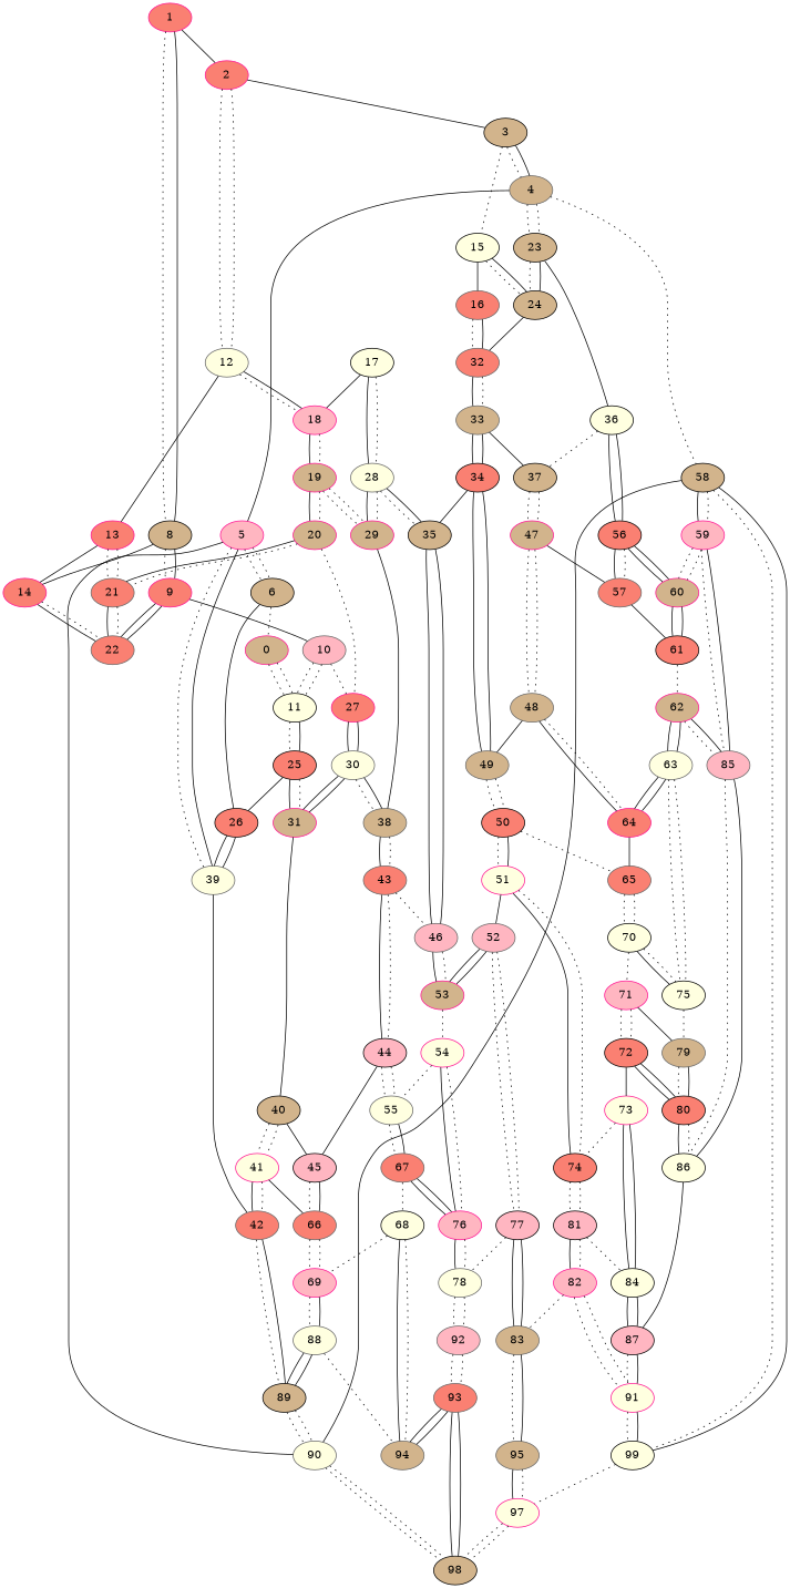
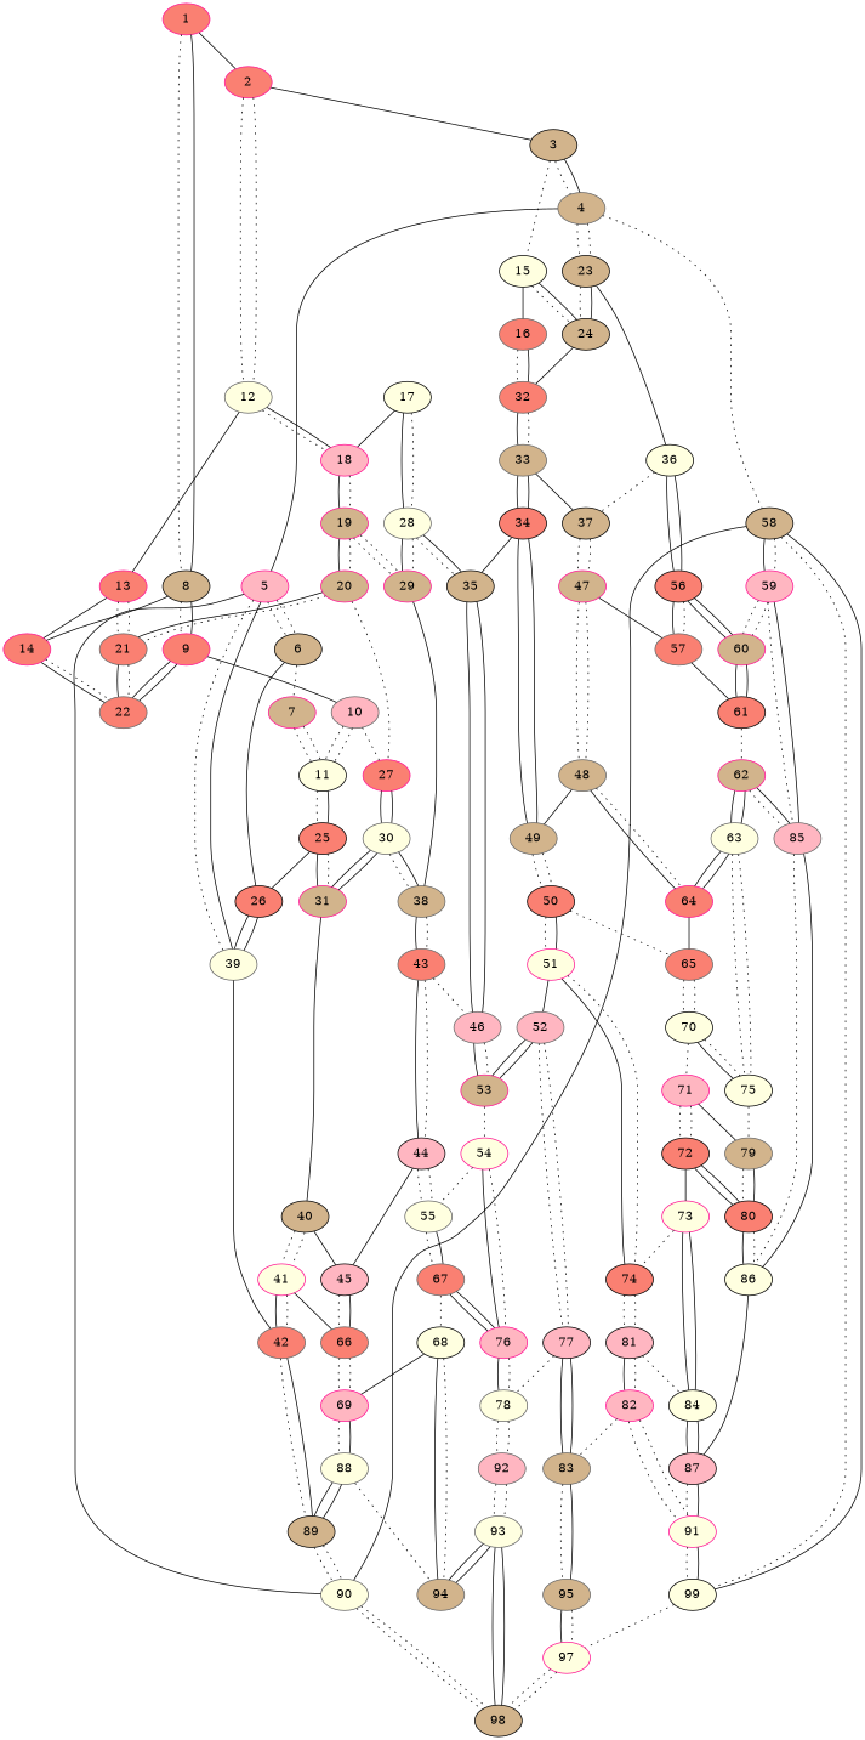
  graph {
    node [color=black fillcolor=tan style=filled]
    edge [style=solid]
    1 [color=deeppink fillcolor=salmon]
    2 [color=deeppink fillcolor=salmon]
    8
    3
    12 [color=gray40 fillcolor=lightyellow]
    9 [color=deeppink fillcolor=salmon]
    14 [color=deeppink fillcolor=salmon]
    4 [color=gray40]
    15 [fillcolor=lightyellow]
    13 [color=deeppink fillcolor=salmon]
    18 [color=deeppink fillcolor=lightpink]
    5 [color=deeppink fillcolor=lightpink]
    23
    58
    16 [color=gray40 fillcolor=salmon]
    24
    6
    39 [color=gray40 fillcolor=lightyellow]
    90 [color=gray40 fillcolor=lightyellow]
    36 [fillcolor=lightyellow]
    59 [color=deeppink fillcolor=lightpink]
    n22 [fillcolor=lightyellow label=99]
-   7 [color=deeppink label=0]
+   7 [color=deeppink]
    26 [fillcolor=salmon]
    42 [color=gray40 fillcolor=salmon]
    98
    11 [fillcolor=lightyellow]
    25 [fillcolor=salmon]
    10 [color=gray40 fillcolor=lightpink]
    22 [color=gray40 fillcolor=salmon]
    27 [color=deeppink fillcolor=salmon]
    30 [color=gray40 fillcolor=lightyellow]
    31 [color=deeppink]
    21 [color=gray40 fillcolor=salmon]
    19 [color=deeppink]
    32 [color=gray40 fillcolor=salmon]
    17 [fillcolor=lightyellow]
    28 [color=gray40 fillcolor=lightyellow]
    33 [color=gray40]
    29 [color=deeppink]
    35
    20 [color=deeppink]
    38 [color=gray40]
    37
    56 [fillcolor=salmon]
    40
    46 [color=gray40 fillcolor=lightpink]
    43 [color=gray40 fillcolor=salmon]
    41 [color=deeppink fillcolor=lightyellow]
    45 [fillcolor=lightpink]
    34 [fillcolor=salmon]
    49 [color=gray40]
    47 [color=deeppink]
    50 [fillcolor=salmon]
    53 [color=deeppink]
    57 [color=gray40 fillcolor=salmon]
    60 [color=deeppink]
    48 [color=gray40]
    44 [fillcolor=lightpink]
    89
    66 [color=gray40 fillcolor=salmon]
    69 [color=deeppink fillcolor=lightpink]
    55 [color=gray40 fillcolor=lightyellow]
    67 [color=gray40 fillcolor=salmon]
    54 [color=deeppink fillcolor=lightyellow]
    64 [color=deeppink fillcolor=salmon]
    61 [fillcolor=salmon]
    65 [color=gray40 fillcolor=salmon]
    51 [color=deeppink fillcolor=lightyellow]
    52 [color=gray40 fillcolor=lightpink]
    74 [fillcolor=salmon]
    70 [fillcolor=lightyellow]
    77 [fillcolor=lightpink]
    81 [fillcolor=lightpink]
    78 [color=gray40 fillcolor=lightyellow]
    83 [color=gray40]
    76 [color=deeppink fillcolor=lightpink]
    68 [fillcolor=lightyellow]
    62 [color=deeppink]
    85 [color=gray40 fillcolor=lightpink]
    97 [color=deeppink fillcolor=lightyellow]
    86 [fillcolor=lightyellow]
    63 [color=gray40 fillcolor=lightyellow]
    75 [fillcolor=lightyellow]
    79 [color=gray40]
    71 [color=deeppink fillcolor=lightpink]
    88 [color=gray40 fillcolor=lightyellow]
    94 [color=gray40]
    72 [fillcolor=salmon]
    73 [color=deeppink fillcolor=lightyellow]
    80 [fillcolor=salmon]
    84 [fillcolor=lightyellow]
    87 [fillcolor=lightpink]
    82 [color=deeppink fillcolor=lightpink]
    92 [color=gray40 fillcolor=lightpink]
    95 [color=gray40]
-   93 [color=gray40 fillcolor=salmon]
+   93 [color=gray40 fillcolor=lightyellow]
    91 [color=deeppink fillcolor=lightyellow]
    1 -- 2
    1 -- 8 [style=dotted]
    1 -- 8
    2 -- 3
    2 -- 12 [style=dotted]
    2 -- 12 [style=dotted]
    8 -- 9 [style=dotted]
    8 -- 9
    8 -- 14
    3 -- 4 [style=dotted]
    3 -- 4
    3 -- 15 [style=dotted]
    12 -- 13
    12 -- 18 [style=dotted]
    12 -- 18
    9 -- 10
    9 -- 22
    9 -- 22
    14 -- 22
    14 -- 22 [style=dotted]
    4 -- 5
    4 -- 23 [style=dotted]
    4 -- 23 [style=dotted]
    4 -- 58 [style=dotted]
    15 -- 16
    15 -- 24 [style=dotted]
    15 -- 24
    13 -- 14
    13 -- 21 [style=dotted]
    13 -- 21 [style=dotted]
    18 -- 19
    18 -- 19 [style=dotted]
    5 -- 6 [style=dotted]
    5 -- 6 [style=dotted]
    5 -- 39 [style=dotted]
    5 -- 39
    5 -- 90
    23 -- 24 [style=dotted]
    23 -- 24
    23 -- 36
    58 -- 90
    58 -- 59
    58 -- 59 [style=dotted]
    58 -- n22 [style=dotted]
    58 -- n22
    16 -- 32 [style=dotted]
    16 -- 32
    24 -- 32
    6 -- 7 [style=dotted]
    6 -- 26
    39 -- 42
    90 -- 98 [style=dotted]
    90 -- 98 [style=dotted]
    36 -- 37 [style=dotted]
    36 -- 56
    36 -- 56
    59 -- 60 [style=dotted]
    59 -- 60 [style=dotted]
    59 -- 85 [style=dotted]
    59 -- 85
    n22 -- 97 [style=dotted]
    7 -- 11 [style=dotted]
    7 -- 11 [style=dotted]
    26 -- 39
    26 -- 39
    42 -- 89 [style=dotted]
    42 -- 89
    11 -- 25 [style=dotted]
    11 -- 25
    25 -- 26
    25 -- 31
    25 -- 31 [style=dotted]
    10 -- 11 [style=dotted]
    10 -- 11 [style=dotted]
    10 -- 27 [style=dotted]
    27 -- 30
    27 -- 30
    30 -- 31
    30 -- 31
    30 -- 38 [style=dotted]
    30 -- 38
    31 -- 40
    21 -- 22
    21 -- 22 [style=dotted]
    19 -- 29 [style=dotted]
    19 -- 29 [style=dotted]
    19 -- 20
    19 -- 20 [style=dotted]
    32 -- 33
    32 -- 33 [style=dotted]
    17 -- 18
    17 -- 28
    17 -- 28 [style=dotted]
    28 -- 29
    28 -- 29 [style=dotted]
    28 -- 35 [style=dotted]
    28 -- 35
    33 -- 37
    33 -- 34
    33 -- 34
    29 -- 38
    35 -- 46
    35 -- 46
    20 -- 27 [style=dotted]
    20 -- 21
    20 -- 21 [style=dotted]
    38 -- 43
    38 -- 43 [style=dotted]
    37 -- 47 [style=dotted]
    37 -- 47 [style=dotted]
    56 -- 57
    56 -- 57 [style=dotted]
    56 -- 60
    56 -- 60
    40 -- 41 [style=dotted]
    40 -- 41 [style=dotted]
    40 -- 45
    46 -- 53
    46 -- 53 [style=dotted]
    43 -- 46 [style=dotted]
    43 -- 44
    43 -- 44 [style=dotted]
    41 -- 42
    41 -- 42 [style=dotted]
    41 -- 66
    45 -- 66 [style=dotted]
    45 -- 66
    34 -- 35
    34 -- 49
    34 -- 49
    49 -- 50 [style=dotted]
    49 -- 50 [style=dotted]
    47 -- 57
    47 -- 48 [style=dotted]
    47 -- 48 [style=dotted]
    50 -- 65 [style=dotted]
    50 -- 51 [style=dotted]
    50 -- 51
    53 -- 54 [style=dotted]
    57 -- 61
    60 -- 61
    60 -- 61
    48 -- 49
    48 -- 64
    48 -- 64 [style=dotted]
    44 -- 45
    44 -- 55 [style=dotted]
    44 -- 55 [style=dotted]
    89 -- 90 [style=dotted]
    89 -- 90 [style=dotted]
    66 -- 69 [style=dotted]
    66 -- 69 [style=dotted]
    69 -- 88 [style=dotted]
    69 -- 88
    55 -- 67 [style=dotted]
    55 -- 67
    67 -- 76
    67 -- 76
    67 -- 68 [style=dotted]
    54 -- 55 [style=dotted]
    54 -- 76
    54 -- 76 [style=dotted]
    64 -- 65
    61 -- 62 [style=dotted]
    65 -- 70 [style=dotted]
    65 -- 70 [style=dotted]
    51 -- 52
    51 -- 74
    51 -- 74 [style=dotted]
    52 -- 53
    52 -- 53
    52 -- 77 [style=dotted]
    52 -- 77 [style=dotted]
    74 -- 81 [style=dotted]
    74 -- 81 [style=dotted]
    70 -- 75
    70 -- 75 [style=dotted]
    70 -- 71 [style=dotted]
    77 -- 78 [style=dotted]
    77 -- 83
    77 -- 83
    81 -- 84 [style=dotted]
    81 -- 82
    81 -- 82 [style=dotted]
    78 -- 92 [style=dotted]
    78 -- 92 [style=dotted]
    83 -- 95 [style=dotted]
    83 -- 95
    76 -- 78
    76 -- 78 [style=dotted]
-   68 -- 69 [style=dotted]
+   68 -- 69
    68 -- 94
    68 -- 94 [style=dotted]
    62 -- 85 [style=dotted]
    62 -- 85
    62 -- 63
    62 -- 63
    85 -- 86 [style=dotted]
    85 -- 86
    97 -- 98 [style=dotted]
    97 -- 98 [style=dotted]
    86 -- 87
    63 -- 64
    63 -- 64
    63 -- 75 [style=dotted]
    63 -- 75 [style=dotted]
    75 -- 79 [style=dotted]
    79 -- 80 [style=dotted]
    79 -- 80
    71 -- 79
    71 -- 72 [style=dotted]
    71 -- 72 [style=dotted]
    88 -- 89
    88 -- 89
    88 -- 94 [style=dotted]
    72 -- 73
    72 -- 80
    72 -- 80
    73 -- 74 [style=dotted]
    73 -- 84
    73 -- 84
    80 -- 86
    80 -- 86 [style=dotted]
    84 -- 87
    84 -- 87
    87 -- 91 [style=dotted]
    87 -- 91
    82 -- 83 [style=dotted]
    82 -- 91 [style=dotted]
    82 -- 91 [style=dotted]
    92 -- 93 [style=dotted]
    92 -- 93 [style=dotted]
    95 -- 97
    95 -- 97 [style=dotted]
    93 -- 98
    93 -- 98
    93 -- 94
    93 -- 94
    91 -- n22 [style=dotted]
    91 -- n22
  }
